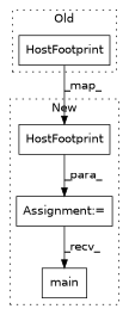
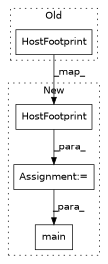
  digraph {
    fontname="DejaVu Sans"
    node [a=32 l=15 shape=box fontname="DejaVu Sans"]
    edge [fontname="DejaVu Sans"]
    n1 [label=HostFootprint s=1358]
    n2 [l=6 label=main s=1432]
    n3 [a=7 l=1 label="Assignment:=" s=1357]
    n4 [label=HostFootprint s=1111]
    subgraph cluster_1 {
      label=New
      style=dotted
      n1
      n2
      n3
    }
    subgraph cluster_2 {
      label=Old
      style=dotted
      n4
    }
    n1 -> n3 [label=_para_]
-   n3 -> n2 [label=_recv_]
+   n3 -> n2 [label=_para_]
    n4 -> n1 [label=_map_]
  }
